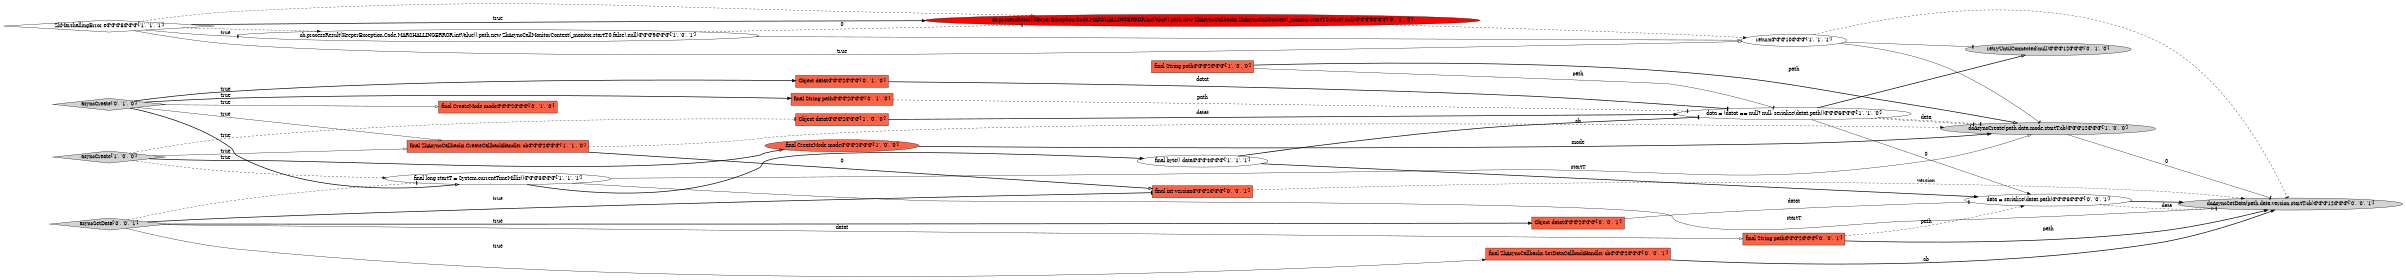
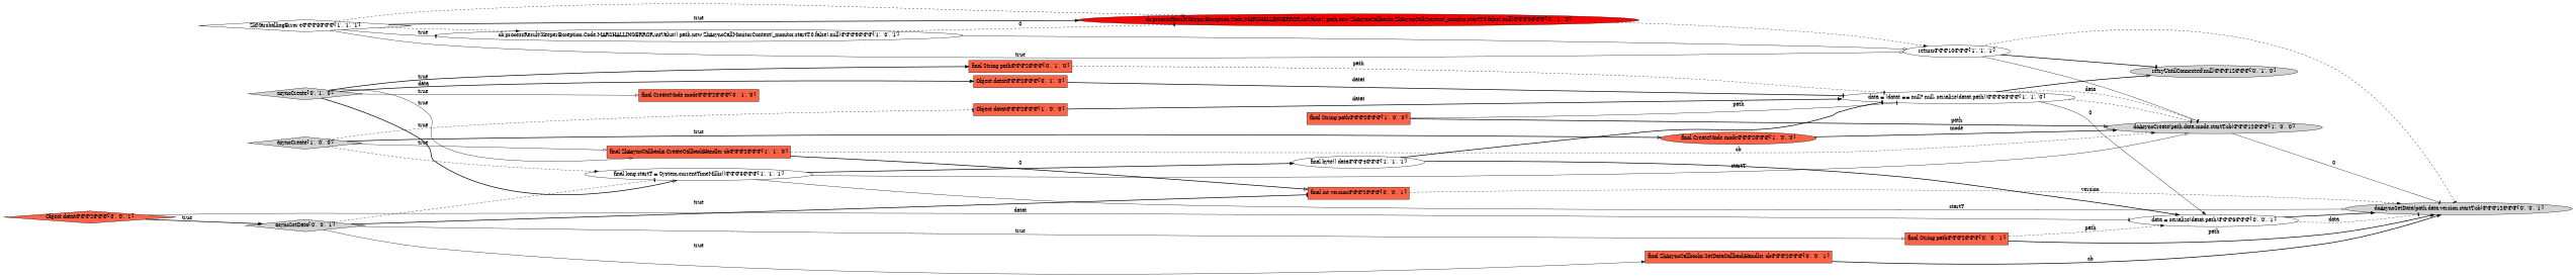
  digraph {
    rankdir=LR
    node [fillcolor=tomato shape=ellipse style=filled]
    edge [arrowhead=normal style=bold]
    n1 [fillcolor=red label="cb.processResult(KeeperException.Code.MARSHALLINGERROR.intValue(),path,new ZkAsyncCallbacks.ZkAsyncCallContext(_monitor,startT,0,false),null)@@@9@@@['0', '1', '0']"]
    n2 [fillcolor=white label="return@@@10@@@['1', '1', '1']"]
    n3 [fillcolor=lightgray label="doAsyncCreate(path,data,mode,startT,cb)@@@12@@@['1', '0', '0']"]
    n4 [fillcolor=lightgray label="doAsyncSetData(path,data,version,startT,cb)@@@12@@@['0', '0', '1']"]
    n5 [fillcolor=lightgray label="retryUntilConnected(null)@@@12@@@['0', '1', '0']"]
    n6 [label="final String path@@@2@@@['1', '0', '0']" shape=box]
    n7 [fillcolor=white label="data = (datat == null? null: serialize(datat,path))@@@6@@@['1', '1', '0']"]
    n8 [fillcolor=white label="data = serialize(datat,path)@@@6@@@['0', '0', '1']"]
    n9 [label="final String path@@@2@@@['0', '1', '0']" shape=box]
    n10 [fillcolor=white label="cb.processResult(KeeperException.Code.MARSHALLINGERROR.intValue(),path,new ZkAsyncCallMonitorContext(_monitor,startT,0,false),null)@@@9@@@['1', '0', '1']"]
    n11 [label="final ZkAsyncCallbacks.SetDataCallbackHandler cb@@@2@@@['0', '0', '1']" shape=box]
    n12 [fillcolor=white label="final long startT = System.currentTimeMillis()@@@3@@@['1', '1', '1']"]
    n13 [fillcolor=white label="final byte(( data@@@4@@@['1', '1', '1']"]
    n14 [fillcolor=lightgray label="asyncCreate['1', '0', '0']" shape=diamond]
    n15 [label="Object datat@@@2@@@['1', '0', '0']" shape=box]
    n16 [label="final ZkAsyncCallbacks.CreateCallbackHandler cb@@@2@@@['1', '1', '0']" shape=box]
    n17 [label="final CreateMode mode@@@2@@@['1', '0', '0']"]
    n18 [label="final int version@@@2@@@['0', '0', '1']" shape=box]
-   n19 [label="Object datat@@@2@@@['0', '0', '1']" shape=box]
+   n19 [label="Object datat@@@2@@@['0', '0', '1']" shape=diamond]
    n20 [fillcolor=lightgray label="asyncSetData['0', '0', '1']" shape=diamond]
    n21 [label="final String path@@@2@@@['0', '0', '1']" shape=box]
    n22 [label="Object datat@@@2@@@['0', '1', '0']" shape=box]
    n23 [fillcolor=lightgray label="asyncCreate['0', '1', '0']" shape=diamond]
    n24 [label="final CreateMode mode@@@2@@@['0', '1', '0']" shape=box]
    n25 [fillcolor=white label="ZkMarshallingError e@@@8@@@['1', '1', '1']" shape=diamond]
    n1 -> n2 [style=dashed]
    n2 -> n3 [arrowhead=tee style=solid]
    n2 -> n4 [arrowhead=tee style=dashed]
-   n2 -> n5 [arrowhead=tee style=solid]
+   n2 -> n5 [arrowhead=tee]
    n3 -> n4 [arrowhead=tee label=0 style=solid]
    n6 -> n3 [arrowhead=onormal label=path]
    n6 -> n7 [arrowhead=tee label=path style=solid]
    n7 -> n3 [arrowhead=tee label=data style=dashed]
    n7 -> n3 [arrowhead=tee style=dashed]
    n7 -> n5 [arrowhead=onormal]
    n7 -> n8 [label=0 style=solid]
    n8 -> n4 [arrowhead=tee label=data style=dashed]
    n8 -> n4
    n9 -> n7 [arrowhead=tee label=path style=dashed]
    n10 -> n1 [arrowhead=tee label=0 style=dashed]
    n10 -> n2 [arrowhead=onormal style=solid]
    n11 -> n4 [label=cb]
    n12 -> n3 [arrowhead=onormal label=startT style=solid]
    n12 -> n4 [arrowhead=onormal label=startT style=solid]
    n12 -> n13
    n13 -> n7 [arrowhead=tee]
    n13 -> n8
    n14 -> n12 [style=dashed]
    n14 -> n15 [arrowhead=tee label=true style=dashed]
    n14 -> n16 [arrowhead=onormal label=true style=solid]
    n14 -> n17 [arrowhead=onormal label=true]
    n15 -> n7 [label=datat]
    n16 -> n3 [label=cb style=dashed]
    n16 -> n18 [arrowhead=onormal label=0]
    n17 -> n3 [label=mode]
    n18 -> n4 [label=version style=dashed]
    n19 -> n8 [arrowhead=tee label=datat style=solid]
    n20 -> n11 [label=true style=solid]
    n20 -> n12 [arrowhead=tee style=dashed]
    n20 -> n18 [arrowhead=tee label=true]
-   n20 -> n19 [label=true]
-   n20 -> n21 [arrowhead=onormal label=datat style=solid]
+   n19 -> n20 [label=true]
+   n20 -> n21 [arrowhead=onormal label=true style=solid]
    n21 -> n4 [label=path]
    n21 -> n8 [label=path style=dashed]
    n22 -> n7 [arrowhead=tee label=datat]
    n23 -> n9 [label=true]
    n23 -> n12 [arrowhead=onormal]
    n23 -> n16 [arrowhead=onormal label=true style=solid]
-   n23 -> n22 [label=true]
+   n23 -> n22 [label=data]
    n23 -> n24 [arrowhead=onormal label=true style=solid]
    n25 -> n1 [arrowhead=onormal style=dashed]
    n25 -> n1 [label=true]
    n25 -> n2 [arrowhead=onormal label=true style=solid]
    n25 -> n10 [arrowhead=tee label=true style=solid]
    n25 -> n10 [style=dashed]
  }
